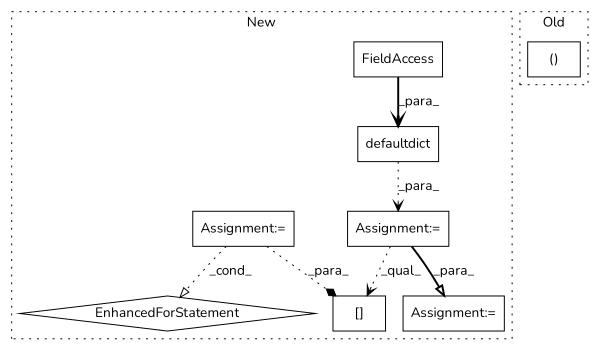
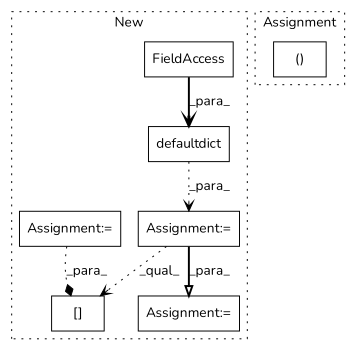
  digraph {
    fontname=Nunito
    node [a=7 fontname=Nunito l="92,2" s="5945,6071" shape=box]
    edge [arrowhead=vee fontname=Nunito style=dotted]
    n1 [a=32 l="12,1" label=defaultdict s="5806,5822"]
    n2 [l=1 label="Assignment:=" s=5805]
    n3 [a=22 l=4 label=FieldAccess s=5818]
    n4 [a=2 l="32,1" label="[]" s="6087,6131"]
    n5 [label="Assignment:="]
-   n6 [a=70 label=EnhancedForStatement shape=diamond]
    n7 [l=64 label="Assignment:=" s=6360]
    n8 [a=106 l=22 label="()" s=5646]
    subgraph cluster_1 {
      label=New
      style=dotted
      n1
      n2
      n3
      n4
      n5
-     n6
      n7
    }
    subgraph cluster_2 {
-     label=Old
+     label=Assignment
      style=dotted
      n8
    }
    n1 -> n2 [label=_para_]
    n2 -> n4 [label=_qual_]
    n2 -> n7 [arrowhead=onormal label=_para_ style=bold]
    n3 -> n1 [label=_para_ style=bold]
    n5 -> n4 [arrowhead=diamond label=_para_]
-   n5 -> n6 [arrowhead=onormal label=_cond_]
  }
